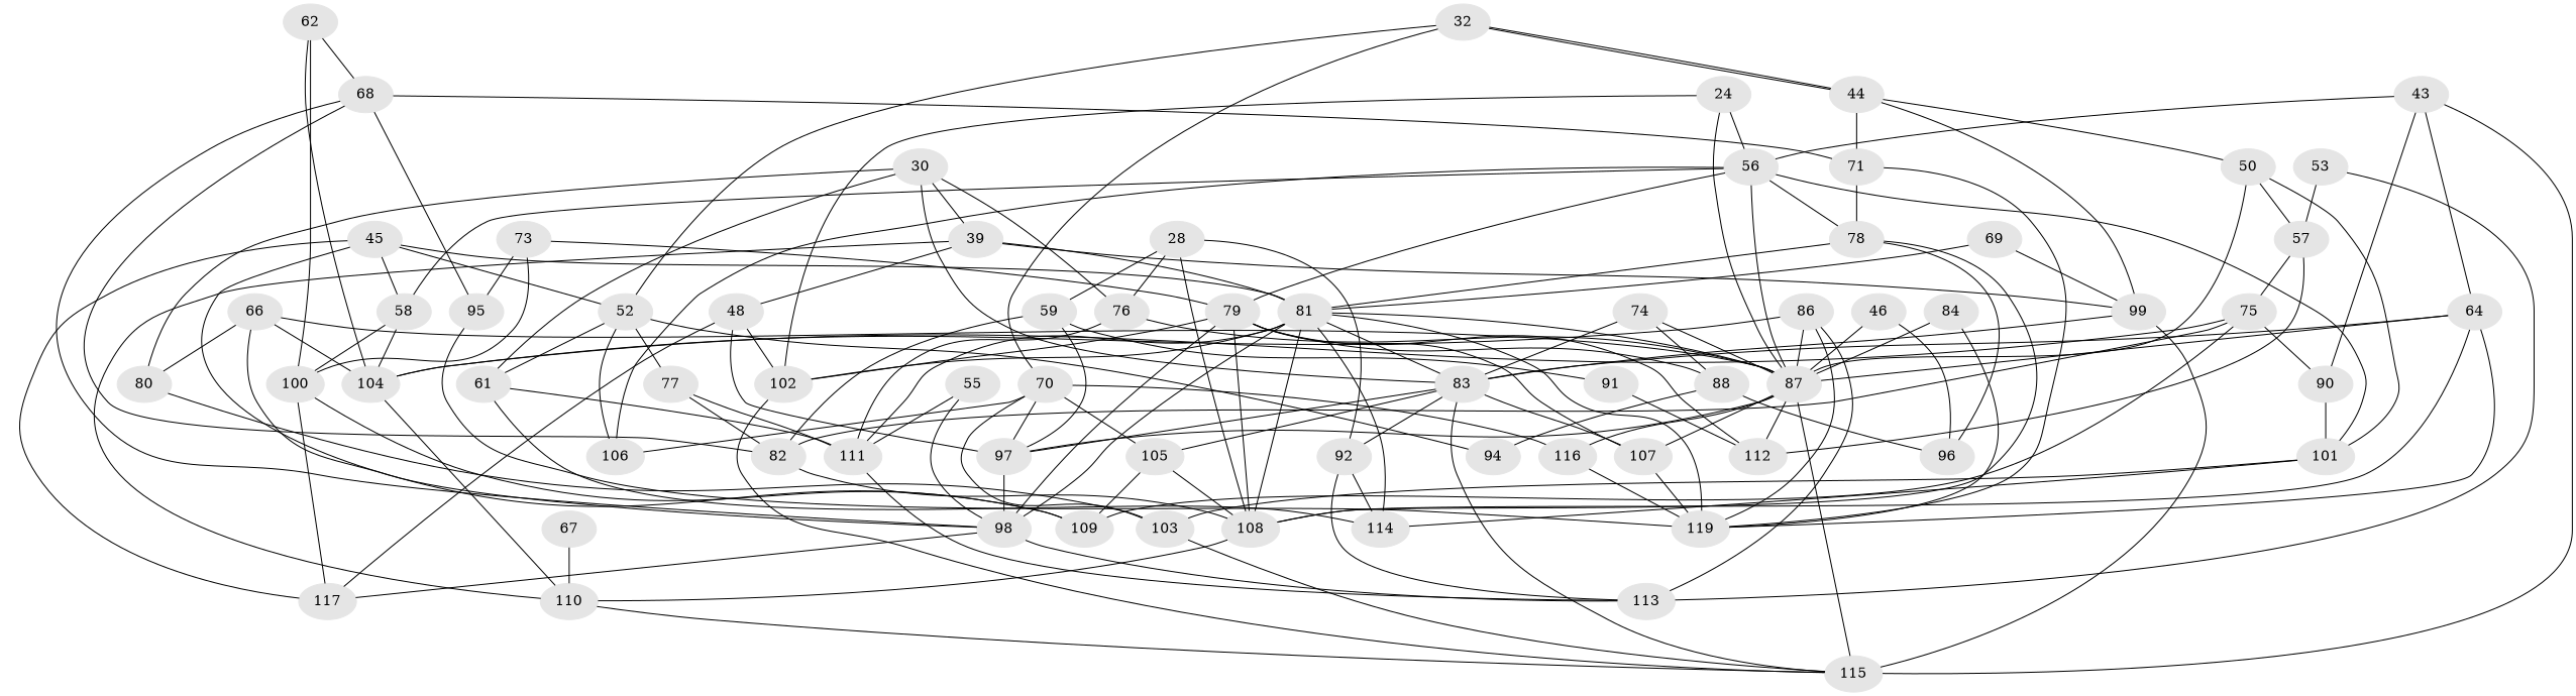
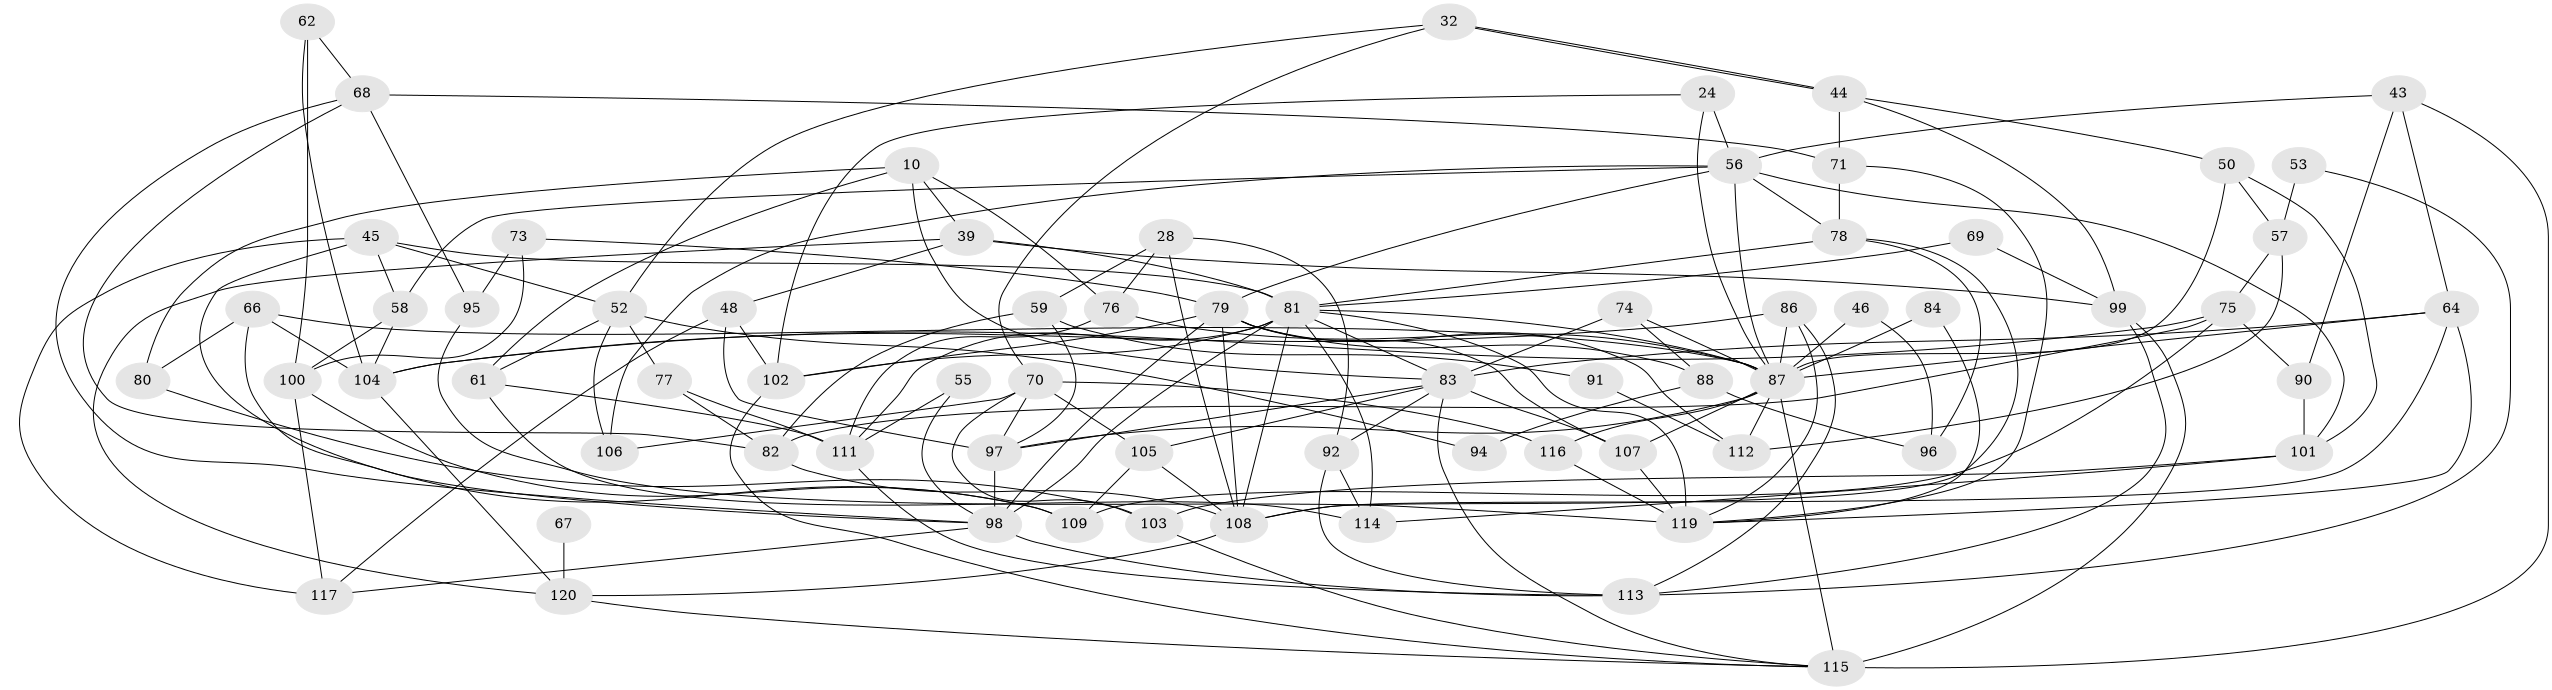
  graph {
    node [color=gray90 style=filled]
    56 [super="+35"]
    87 [super="+47+38+22"]
    58 [super="+31"]
    101
    106
    78 [super="+40"]
    79 [super="+33"]
    24
    102
    115 [super="+19+36"]
    97 [super="+8+42+54"]
    112
    116
    107 [super="+26"]
    28
    59
    76 [super="+11"]
    92
    108 [super="+66+89"]
    91
    82 [super="+14"]
    111 [super="+63"]
    113 [super="+18"]
    114
-   110
+   110 [label=120]
    39 [super="+21"]
    48
    81 [super="+4+51+34+72"]
    99
-   30
+   30 [label=10]
    61
    80
    83 [super="+10"]
    103
    105
    32
    44
    52 [super="+27"]
    70 [super="+29"]
    50
    71
    77
    n43 [label=94]
    117
    98 [super="+23+25"]
    119 [super="+118"]
    43
    64 [super="+9+49"]
    90
    57
    45
    109 [super="+16"]
    100 [super="+13"]
    104
    46
    96
    75
    53
    55
    88
    n61 [label=66]
    62
    68
    95 [super="+94"]
    67
    69
    73
    74
    84
    86
    56 -- 87 [weight=2]
    56 -- 58 [weight=2]
    56 -- 101
    56 -- 106
    56 -- 78
    56 -- 79 [weight=2]
    87 -- 115 [weight=3]
    87 -- 97 [weight=3]
    87 -- 112
    87 -- 116
    87 -- 107
    58 -- 100
    58 -- 104
    101 -- 114
    101 -- 103
    78 -- 108
    78 -- 81
    78 -- 96
    79 -- 102
    79 -- 112
    79 -- 107
    79 -- 108 [weight=2]
    79 -- 98
    79 -- 88
    24 -- 56 [weight=2]
    24 -- 87
    24 -- 102
    102 -- 115
    97 -- 98 [weight=4]
    116 -- 119
    107 -- 119
    28 -- 59
    28 -- 76
    28 -- 92
    28 -- 108 [weight=2]
    59 -- 97
    59 -- 91
    59 -- 82
    76 -- 87
    76 -- 111
    92 -- 113
    92 -- 114
    108 -- 110
    91 -- 112
    82 -- 108
    111 -- 113
    110 -- 115
    39 -- 110
    39 -- 48
    39 -- 81
    39 -- 99
    48 -- 102
    48 -- 97
    48 -- 117
    81 -- 87 [weight=3]
    81 -- 102
    81 -- 108 [weight=2]
    81 -- 111 [weight=2]
    81 -- 114
    81 -- 83
    81 -- 98
    81 -- 119 [weight=3]
    99 -- 115
-   99 -- 83
+   99 -- 113
    30 -- 76
    30 -- 39
    30 -- 61
    30 -- 80
    30 -- 83
    61 -- 111
    61 -- 114
    80 -- 103
    83 -- 115
    83 -- 97
    83 -- 107
    83 -- 92
    83 -- 105
    103 -- 115
    105 -- 108
    105 -- 109
    32 -- 44
    32 -- 44
    32 -- 52
    32 -- 70
    44 -- 99
    44 -- 50
    44 -- 71
    52 -- 106
    52 -- 61
    52 -- 77
    52 -- n43
    70 -- 106
    70 -- 97
    70 -- 116
    70 -- 103
    70 -- 105
    50 -- 87
    50 -- 101
    50 -- 57
    71 -- 78
    71 -- 119
    77 -- 82
    77 -- 111
    98 -- 113
    98 -- 117
    43 -- 56
    43 -- 115
    43 -- 64
    43 -- 90
    64 -- 87
    64 -- 108 [weight=2]
    64 -- 83
    64 -- 119
    90 -- 101
    57 -- 112
    57 -- 75
    45 -- 58
    45 -- 81
    45 -- 52 [weight=2]
    45 -- 117
    45 -- 109
    100 -- 117
    100 -- 109
    104 -- 110
    46 -- 87
    46 -- 96
    75 -- 82
    75 -- 90
    75 -- 109
    75 -- 104
    53 -- 113
    53 -- 57
    55 -- 111
    55 -- 98
    88 -- n43
    88 -- 96
    n61 -- 87 [weight=2]
    n61 -- 80
    n61 -- 98
    n61 -- 104
    62 -- 100
    62 -- 104
    62 -- 68
    68 -- 82
    68 -- 71
    68 -- 98
    68 -- 95
    95 -- 119
    67 -- 110
    69 -- 81
    69 -- 99
    73 -- 79 [weight=2]
    73 -- 100
    73 -- 95 [weight=2]
    74 -- 87
    74 -- 83
    74 -- 88
    84 -- 87
    84 -- 119
    86 -- 87
    86 -- 113
    86 -- 119
    86 -- 104
  }
